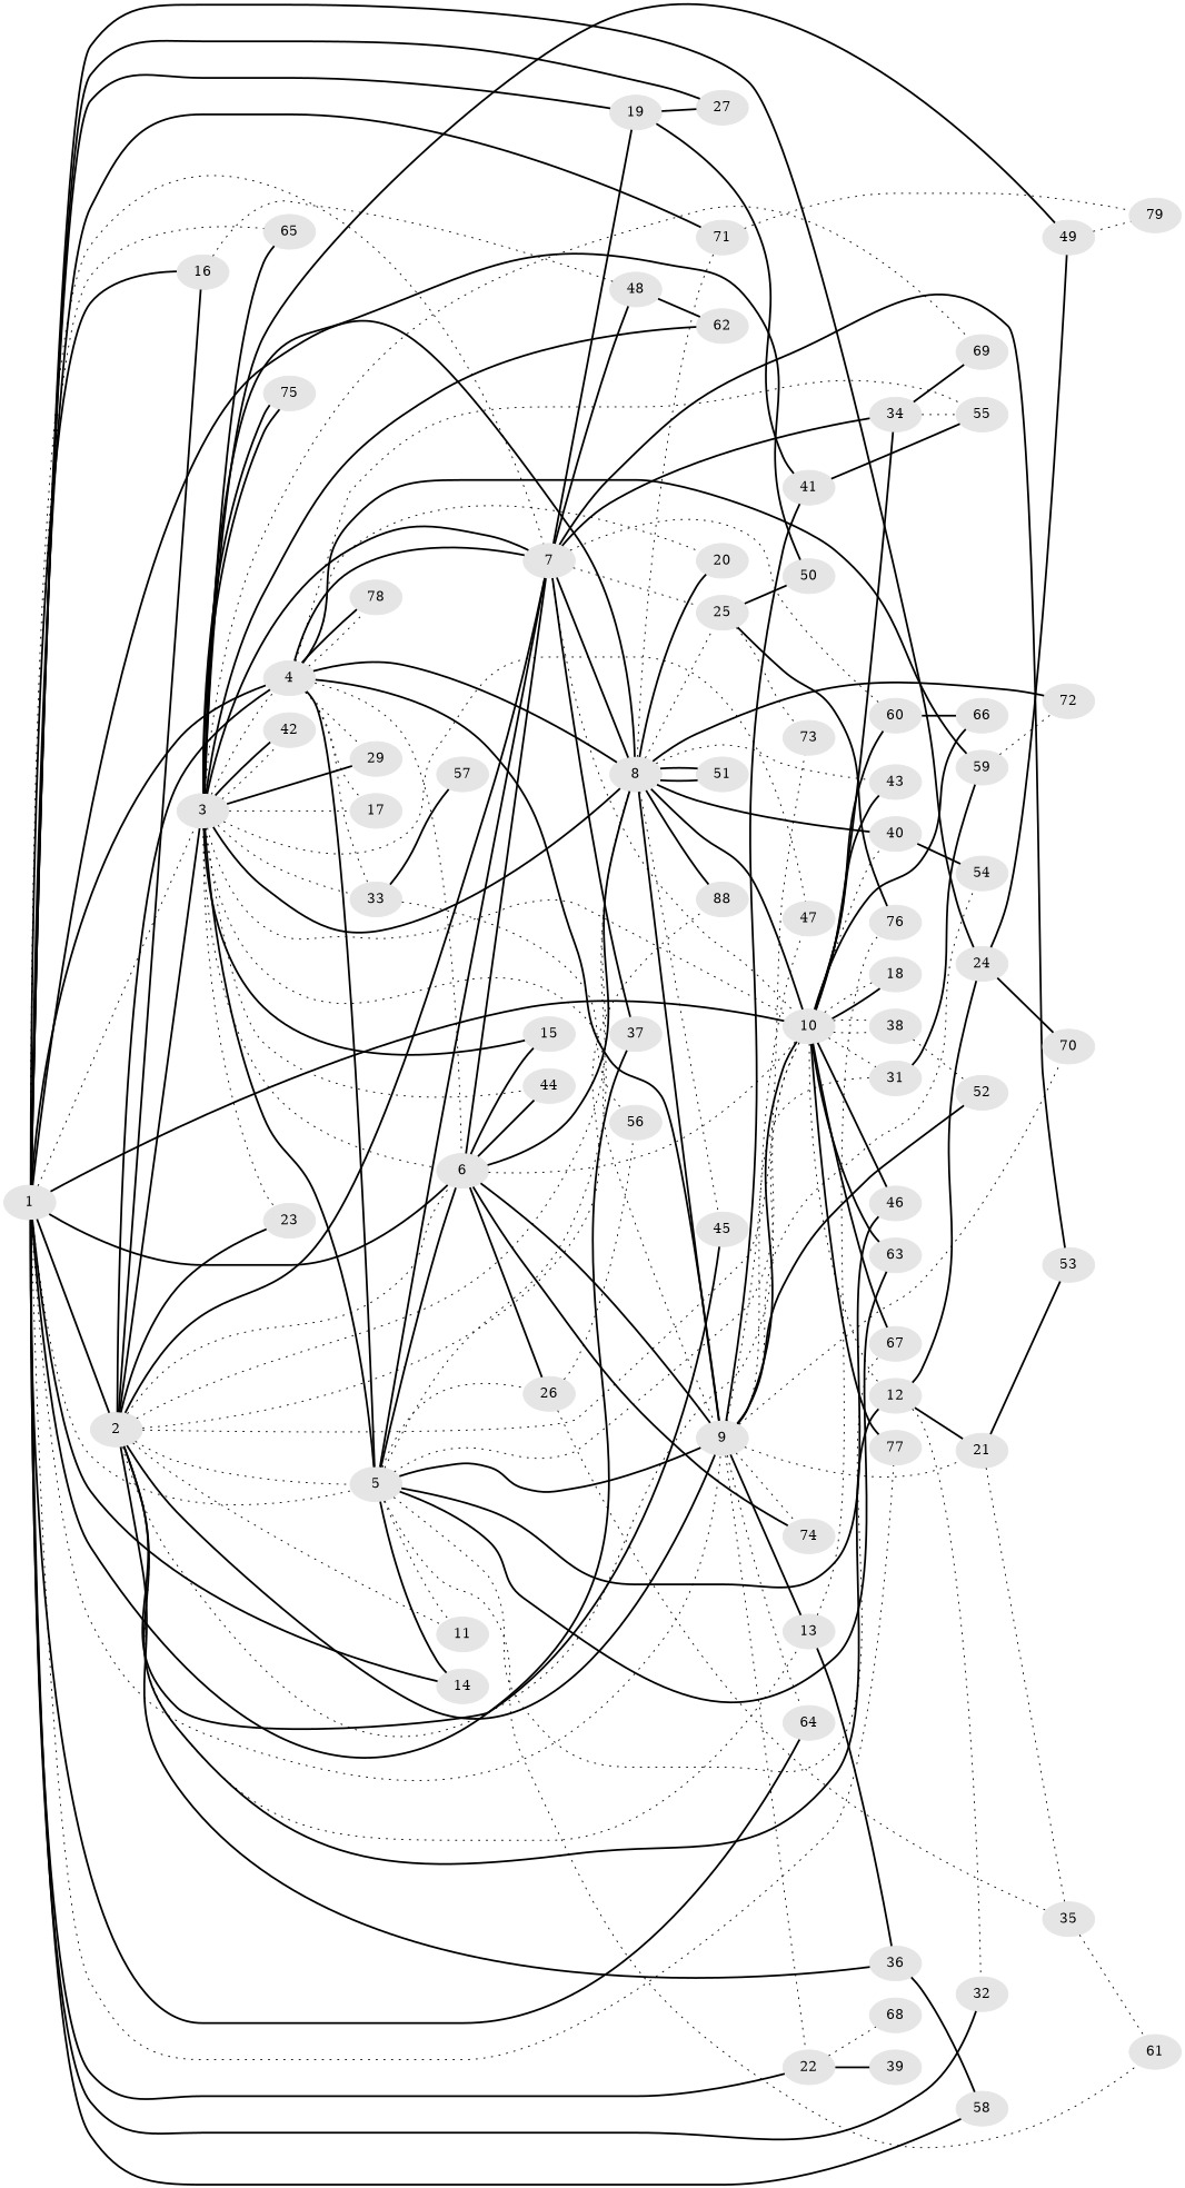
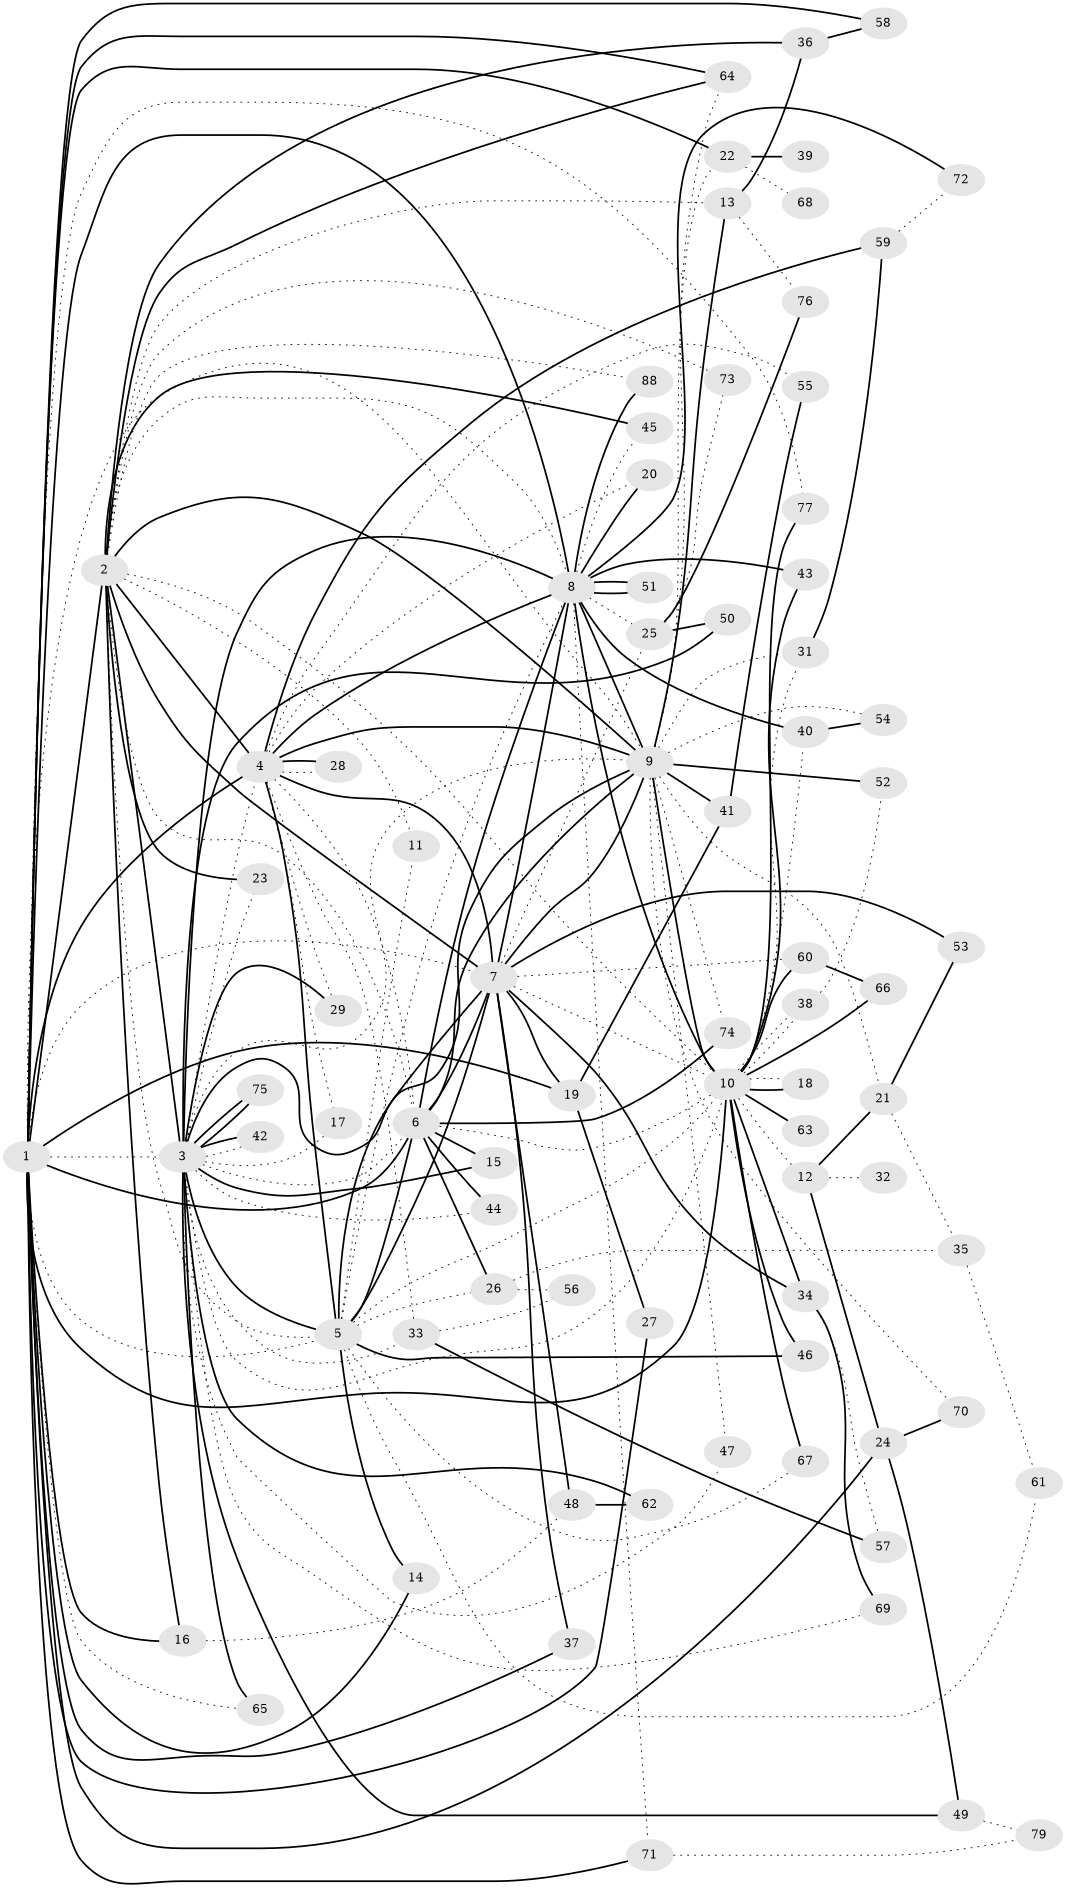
  graph {
    rankdir=LR
    node [color=gray90 style=filled]
    edge [style=bold]
    1
    2
    3
    4
    5
    6
    7
    8
    9
    10
    14
    16
    19
    22
    24
    27
    32
    37
    58
    64
    65
    71
    77
    11
    12
    13
    23
    n28 [label=88]
    36
    45
    73
    15
    17
    29
    33
    42
    44
    47
    49
    50
    62
    69
    75
    20
    55
    59
-   78
+   78 [label=28]
    26
    46
    61
    63
    67
    74
    25
    34
    48
    53
    60
    40
    43
    51
    72
    21
    31
    41
    52
    54
    70
    18
    38
    66
    68
    39
    79
    76
    56
    57
    35
    1 -- 2
    1 -- 3 [style=dotted]
    1 -- 4
    1 -- 5 [style=dotted]
    1 -- 6
    1 -- 7 [style=dotted]
    1 -- 8
    1 -- 9 [style=dotted]
    1 -- 10
    1 -- 14
    1 -- 16
    1 -- 19
    1 -- 22
    1 -- 24
    1 -- 27
-   1 -- 32
    1 -- 37
    1 -- 58
    1 -- 64
    1 -- 65 [style=dotted]
    1 -- 71
    1 -- 77 [style=dotted]
    2 -- 3
    2 -- 4
    2 -- 5 [style=dotted]
    2 -- 6 [style=dotted]
    2 -- 7
    2 -- 8 [style=dotted]
    2 -- 9
    2 -- 10 [style=dotted]
    2 -- 16
    2 -- 11 [style=dotted]
-   2 -- 12
+   2 -- 64
    2 -- 13 [style=dotted]
    2 -- 23
    2 -- n28 [style=dotted]
    2 -- 36
    2 -- 45
    2 -- 73 [style=dotted]
    3 -- 4 [style=dotted]
    3 -- 5
    3 -- 6 [style=dotted]
    3 -- 7
    3 -- 8
    3 -- 9 [style=dotted]
    3 -- 10 [style=dotted]
    3 -- 65
    3 -- 23 [style=dotted]
    3 -- 15
    3 -- 17 [style=dotted]
    3 -- 29
    3 -- 33 [style=dotted]
    3 -- 42 [style=dotted]
    3 -- 42
    3 -- 44 [style=dotted]
    3 -- 47 [style=dotted]
    3 -- 49
    3 -- 50
    3 -- 62
    3 -- 69 [style=dotted]
    3 -- 75
    3 -- 75
    4 -- 5
    4 -- 6 [style=dotted]
    4 -- 7
    4 -- 8
    4 -- 9
    4 -- 17 [style=dotted]
    4 -- 29 [style=dotted]
    4 -- 33 [style=dotted]
    4 -- 20 [style=dotted]
    4 -- 55 [style=dotted]
    4 -- 59
    4 -- 78 [style=dotted]
    4 -- 78
    5 -- 6
    5 -- 7
    5 -- 8 [style=dotted]
    5 -- 9
    5 -- 10 [style=dotted]
    5 -- 14
    5 -- 11 [style=dotted]
    5 -- 26 [style=dotted]
    5 -- 46
    5 -- 61 [style=dotted]
-   5 -- 63
    5 -- 67 [style=dotted]
    6 -- 7
    6 -- 8
    6 -- 9
    6 -- 10 [style=dotted]
    6 -- 15
    6 -- 44
    6 -- 26
    6 -- 74
    7 -- 8
+   7 -- 9
    7 -- 10 [style=dotted]
    7 -- 19
    7 -- 37
    7 -- 25 [style=dotted]
    7 -- 34
    7 -- 48
    7 -- 53
    7 -- 60 [style=dotted]
    8 -- 9
    8 -- 10
    8 -- 71 [style=dotted]
    8 -- n28
    8 -- 45 [style=dotted]
    8 -- 20
    8 -- 25 [style=dotted]
    8 -- 40
-   8 -- 43 [style=dotted]
+   8 -- 43
    8 -- 51
    8 -- 51
    8 -- 72
    9 -- 10
    9 -- 22 [style=dotted]
    9 -- 64 [style=dotted]
    9 -- 13
    9 -- 47 [style=dotted]
    9 -- 74 [style=dotted]
    9 -- 21 [style=dotted]
    9 -- 31 [style=dotted]
    9 -- 41
    9 -- 52
    9 -- 54 [style=dotted]
    9 -- 70 [style=dotted]
    10 -- 77
    10 -- 12 [style=dotted]
    10 -- 46
    10 -- 63
    10 -- 67
    10 -- 34
    10 -- 60
    10 -- 40 [style=dotted]
    10 -- 43
    10 -- 31 [style=dotted]
    10 -- 18
    10 -- 18 [style=dotted]
    10 -- 38 [style=dotted]
    10 -- 38 [style=dotted]
    10 -- 66
    16 -- 48 [style=dotted]
    19 -- 27
    19 -- 41
    22 -- 68 [style=dotted]
    22 -- 39
    24 -- 49
    24 -- 70
    71 -- 79 [style=dotted]
    12 -- 24
    12 -- 32 [style=dotted]
    12 -- 21
    13 -- 36
    13 -- 76 [style=dotted]
    36 -- 58
    33 -- 56 [style=dotted]
    33 -- 57
    49 -- 79 [style=dotted]
    59 -- 72 [style=dotted]
    26 -- 56 [style=dotted]
    26 -- 35 [style=dotted]
    25 -- 73 [style=dotted]
    25 -- 50
    25 -- 76
    34 -- 69
-   34 -- 55 [style=dotted]
+   34 -- 57 [style=dotted]
    48 -- 62
    60 -- 66
    40 -- 54
    21 -- 53
    21 -- 35 [style=dotted]
    31 -- 59
    41 -- 55
    38 -- 52 [style=dotted]
    35 -- 61 [style=dotted]
  }
